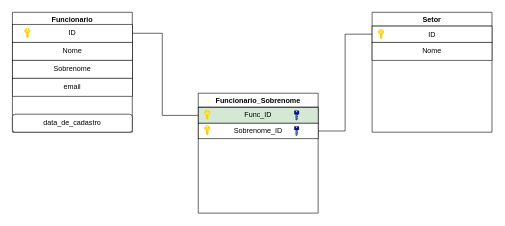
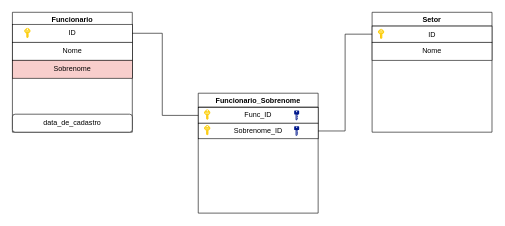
  <mxCell id="0" />
  <mxCell id="1" parent="0" />
  <mxCell id="2" value="Funcionario" style="swimlane;strokeColor=#000000;" vertex="1" parent="1"><mxGeometry x="20" y="20" width="200" height="200" as="geometry" /></mxCell>
  <mxCell id="3" value="ID" style="rounded=0;whiteSpace=wrap;html=1;" vertex="1" parent="2"><mxGeometry y="20" width="200" height="30" as="geometry" /></mxCell>
  <mxCell id="4" value="Nome" style="rounded=0;whiteSpace=wrap;html=1;" vertex="1" parent="2"><mxGeometry y="50" width="200" height="30" as="geometry" /></mxCell>
- <mxCell id="5" value="Sobrenome" style="rounded=0;whiteSpace=wrap;html=1;" vertex="1" parent="2"><mxGeometry y="80" width="200" height="30" as="geometry" /></mxCell>
- <mxCell id="6" value="email" style="rounded=0;whiteSpace=wrap;html=1;" vertex="1" parent="2"><mxGeometry y="110" width="200" height="30" as="geometry" /></mxCell>
+ <mxCell id="5" value="Sobrenome" style="rounded=0;whiteSpace=wrap;html=1;fillColor=#f8cecc;" vertex="1" parent="2"><mxGeometry y="80" width="200" height="30" as="geometry" /></mxCell>
  <mxCell id="7" value="data_de_cadastro" style="whiteSpace=wrap;html=1;rounded=1;" vertex="1" parent="2"><mxGeometry y="170" width="200" height="30" as="geometry" /></mxCell>
  <mxCell id="8" value="" style="sketch=0;aspect=fixed;html=1;points=[];align=center;image;fontSize=12;image=img/lib/mscae/Key.svg;" vertex="1" parent="2"><mxGeometry x="20" y="26.13" width="11" height="17.74" as="geometry" /></mxCell>
  <mxCell id="9" value="Setor" style="swimlane;" vertex="1" parent="1"><mxGeometry x="620" y="20" width="200" height="200" as="geometry" /></mxCell>
  <mxCell id="10" value="ID" style="rounded=0;whiteSpace=wrap;html=1;" vertex="1" parent="9"><mxGeometry y="23" width="200" height="27" as="geometry" /></mxCell>
  <mxCell id="11" value="Nome" style="rounded=0;whiteSpace=wrap;html=1;" vertex="1" parent="9"><mxGeometry y="50" width="200" height="30" as="geometry" /></mxCell>
  <mxCell id="12" value="" style="sketch=0;aspect=fixed;html=1;points=[];align=center;image;fontSize=12;image=img/lib/mscae/Key.svg;" vertex="1" parent="9"><mxGeometry x="10" y="27.63" width="11" height="17.74" as="geometry" /></mxCell>
  <mxCell id="13" value="Funcionario_Sobrenome" style="swimlane;" vertex="1" parent="1"><mxGeometry x="330" y="155" width="200" height="200" as="geometry" /></mxCell>
- <mxCell id="14" value="Func_ID" style="rounded=0;whiteSpace=wrap;html=1;fillColor=#d5e8d4;" vertex="1" parent="13"><mxGeometry y="24" width="200" height="26" as="geometry" /></mxCell>
+ <mxCell id="14" value="Func_ID" style="rounded=0;whiteSpace=wrap;html=1;" vertex="1" parent="13"><mxGeometry y="24" width="200" height="26" as="geometry" /></mxCell>
  <mxCell id="15" value="Sobrenome_ID" style="rounded=0;whiteSpace=wrap;html=1;" vertex="1" parent="13"><mxGeometry y="50" width="200" height="26" as="geometry" /></mxCell>
  <mxCell id="16" value="" style="sketch=0;aspect=fixed;pointerEvents=1;shadow=0;dashed=0;html=1;strokeColor=none;labelPosition=center;verticalLabelPosition=bottom;verticalAlign=top;align=center;fillColor=#00188D;shape=mxgraph.mscae.enterprise.key_permissions" vertex="1" parent="13"><mxGeometry x="160" y="29" width="8.32" height="16" as="geometry" /></mxCell>
  <mxCell id="17" value="" style="sketch=0;aspect=fixed;pointerEvents=1;shadow=0;dashed=0;html=1;strokeColor=none;labelPosition=center;verticalLabelPosition=bottom;verticalAlign=top;align=center;fillColor=#00188D;shape=mxgraph.mscae.enterprise.key_permissions" vertex="1" parent="13"><mxGeometry x="160" y="55" width="8.32" height="16" as="geometry" /></mxCell>
  <mxCell id="18" value="" style="sketch=0;aspect=fixed;html=1;points=[];align=center;image;fontSize=12;image=img/lib/mscae/Key.svg;" vertex="1" parent="13"><mxGeometry x="10" y="27.26" width="11" height="17.74" as="geometry" /></mxCell>
  <mxCell id="19" value="" style="sketch=0;aspect=fixed;html=1;points=[];align=center;image;fontSize=12;image=img/lib/mscae/Key.svg;" vertex="1" parent="13"><mxGeometry x="10" y="53.26" width="11" height="17.74" as="geometry" /></mxCell>
  <mxCell id="20" value="" style="endArrow=none;html=1;rounded=0;edgeStyle=orthogonalEdgeStyle;exitX=1;exitY=0.5;exitDx=0;exitDy=0;entryX=0;entryY=0.5;entryDx=0;entryDy=0;strokeColor=#000000;" edge="1" parent="1" source="3" target="14"><mxGeometry width="50" height="50" relative="1" as="geometry"><mxPoint x="430" y="207" as="sourcePoint" /><mxPoint x="480" y="157" as="targetPoint" /><Array as="points"><mxPoint x="270" y="55" /><mxPoint x="270" y="192" /></Array></mxGeometry></mxCell>
  <mxCell id="21" value="" style="endArrow=none;html=1;rounded=0;strokeColor=#000000;edgeStyle=orthogonalEdgeStyle;entryX=0;entryY=0.5;entryDx=0;entryDy=0;exitX=1;exitY=0.5;exitDx=0;exitDy=0;" edge="1" parent="1" source="15" target="10"><mxGeometry width="50" height="50" relative="1" as="geometry"><mxPoint x="430" y="210" as="sourcePoint" /><mxPoint x="480" y="160" as="targetPoint" /></mxGeometry></mxCell>
